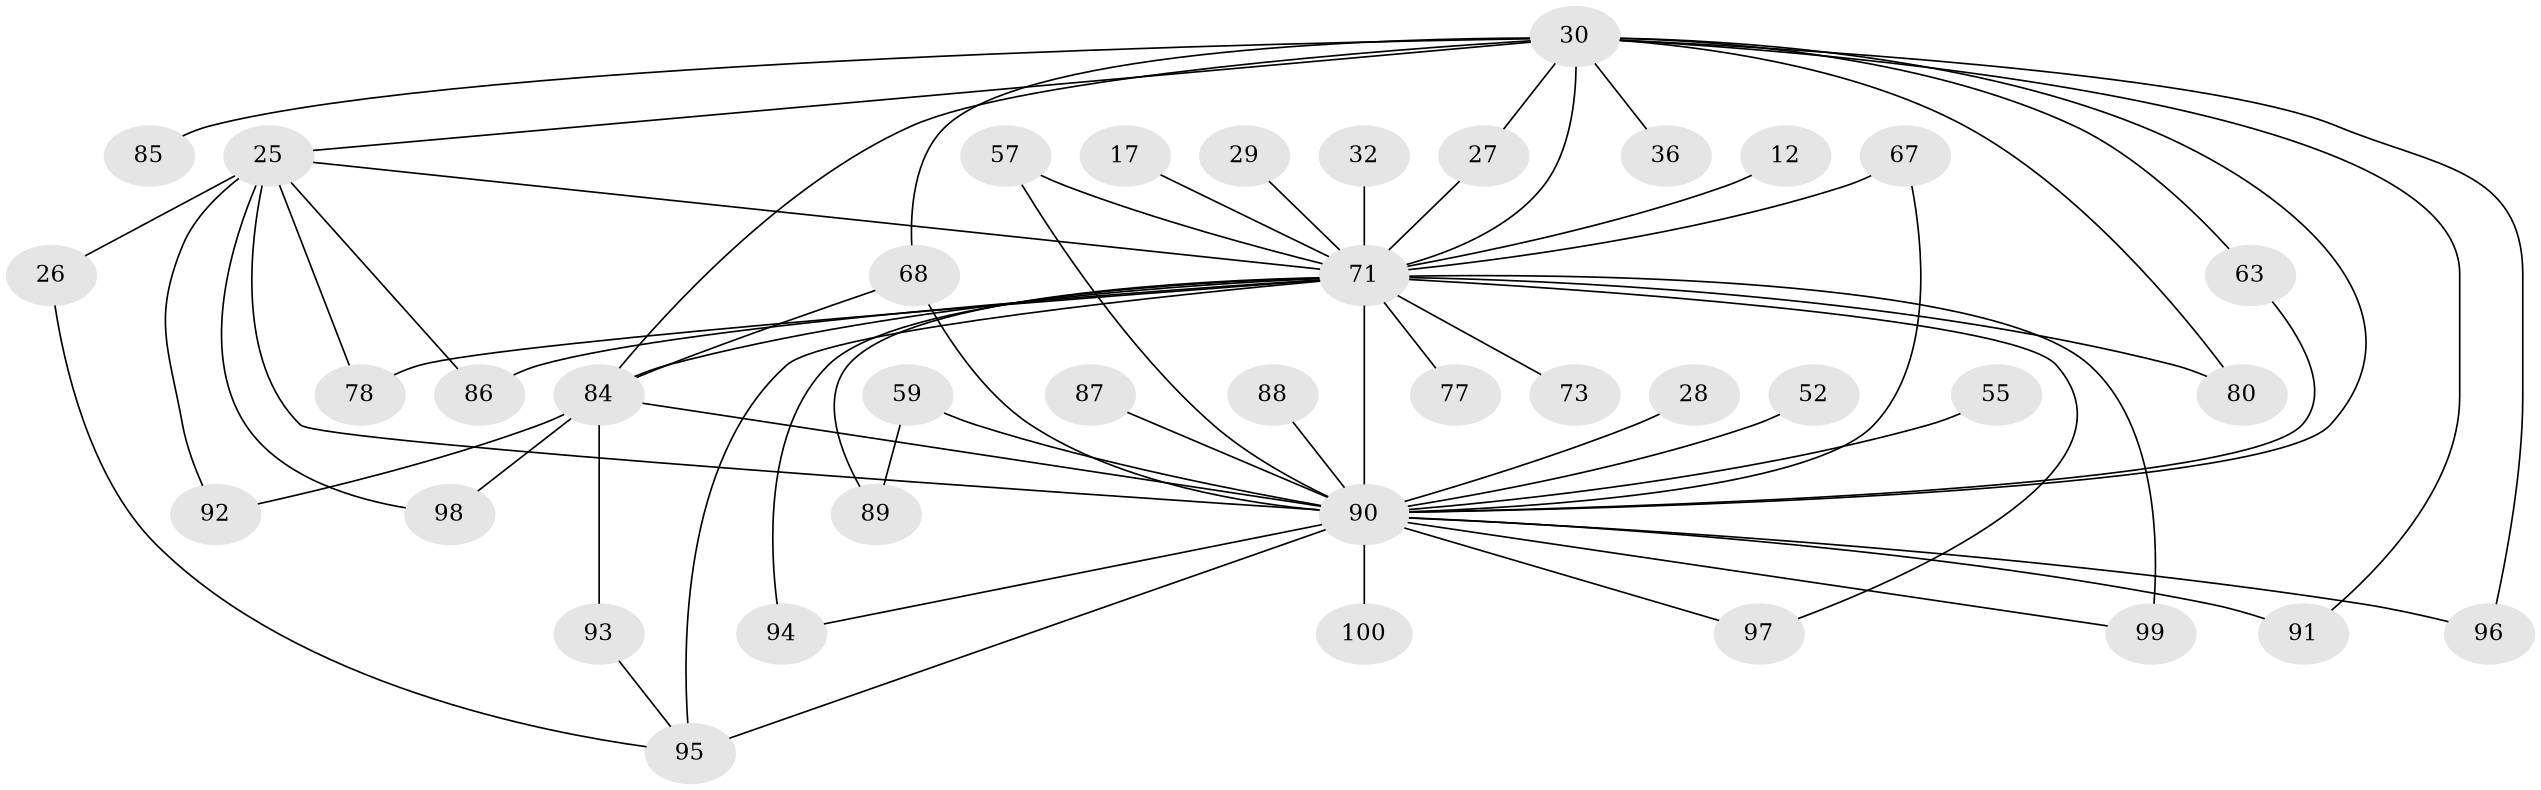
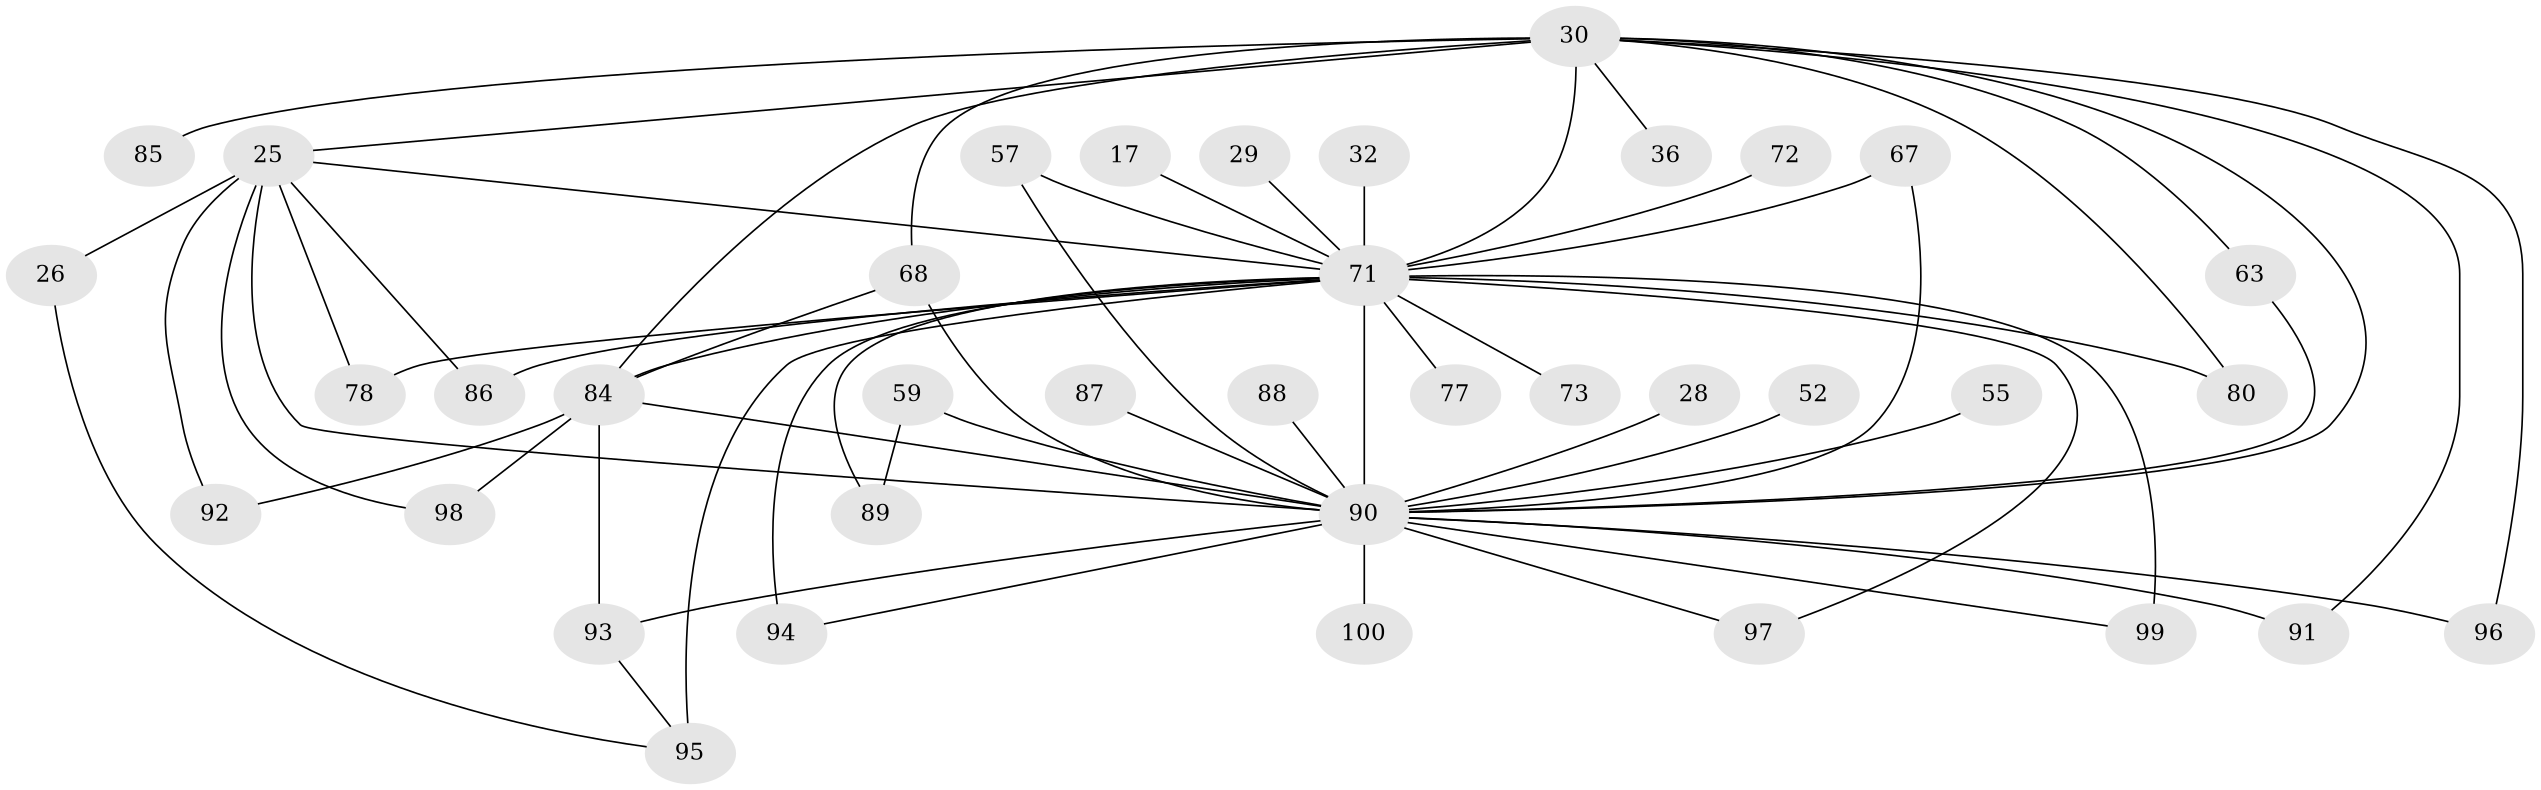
  graph {
    node [color=gray90 style=filled]
    n1 [label=30 super="+9+4"]
    25 [super="+21+6"]
-   27
    36
    63
    68 [super="+65+60"]
    71 [super="+8"]
    80
    84 [super="+62+61+82+76"]
    85
    90 [super="+23+40+45+42+43+64+83"]
    91
    96
    26
    78 [super="+74"]
    86
    92
    98
    95 [super="+69"]
    89
    73 [super="+22"]
    77
    94 [super="+54"]
    97
    99 [super="+39"]
    93
    100
-   12
+   12 [label=72]
    17
    28
    29
    32
    52
    55
    57
    59 [super="+31"]
    67
    87
    88
    n1 -- 25 [weight=9]
-   n1 -- 27
    n1 -- 36 [weight=2]
    n1 -- 63
    n1 -- 68 [weight=3]
    n1 -- 71 [weight=8]
    n1 -- 80
    n1 -- 84
    n1 -- 85 [weight=2]
    n1 -- 90 [weight=14]
    n1 -- 91
    n1 -- 96
    25 -- 71 [weight=4]
    25 -- 90 [weight=15]
    25 -- 26
    25 -- 78
    25 -- 86
    25 -- 92
    25 -- 98
-   27 -- 71
    63 -- 90
    68 -- 84
    68 -- 90 [weight=2]
    71 -- 80
    71 -- 84 [weight=9]
    71 -- 90 [weight=13]
    71 -- 78 [weight=3]
    71 -- 86
    71 -- 95 [weight=4]
    71 -- 89
    71 -- 73 [weight=2]
    71 -- 77 [weight=2]
    71 -- 94 [weight=2]
    71 -- 97
    71 -- 99 [weight=2]
    84 -- 90 [weight=2]
    84 -- 92
    84 -- 98
    84 -- 93
    90 -- 91
    90 -- 96
-   90 -- 95 [weight=2]
+   90 -- 93 [weight=2]
    90 -- 94
    90 -- 97
    90 -- 99
    90 -- 100 [weight=2]
    26 -- 95
    93 -- 95
    12 -- 71 [weight=2]
    17 -- 71 [weight=2]
    28 -- 90 [weight=2]
    29 -- 71 [weight=2]
    32 -- 71 [weight=2]
    52 -- 90 [weight=2]
    55 -- 90 [weight=2]
    57 -- 71
    57 -- 90
    59 -- 90 [weight=3]
    59 -- 89
    67 -- 71 [weight=2]
    67 -- 90
    87 -- 90 [weight=2]
    88 -- 90 [weight=2]
  }
